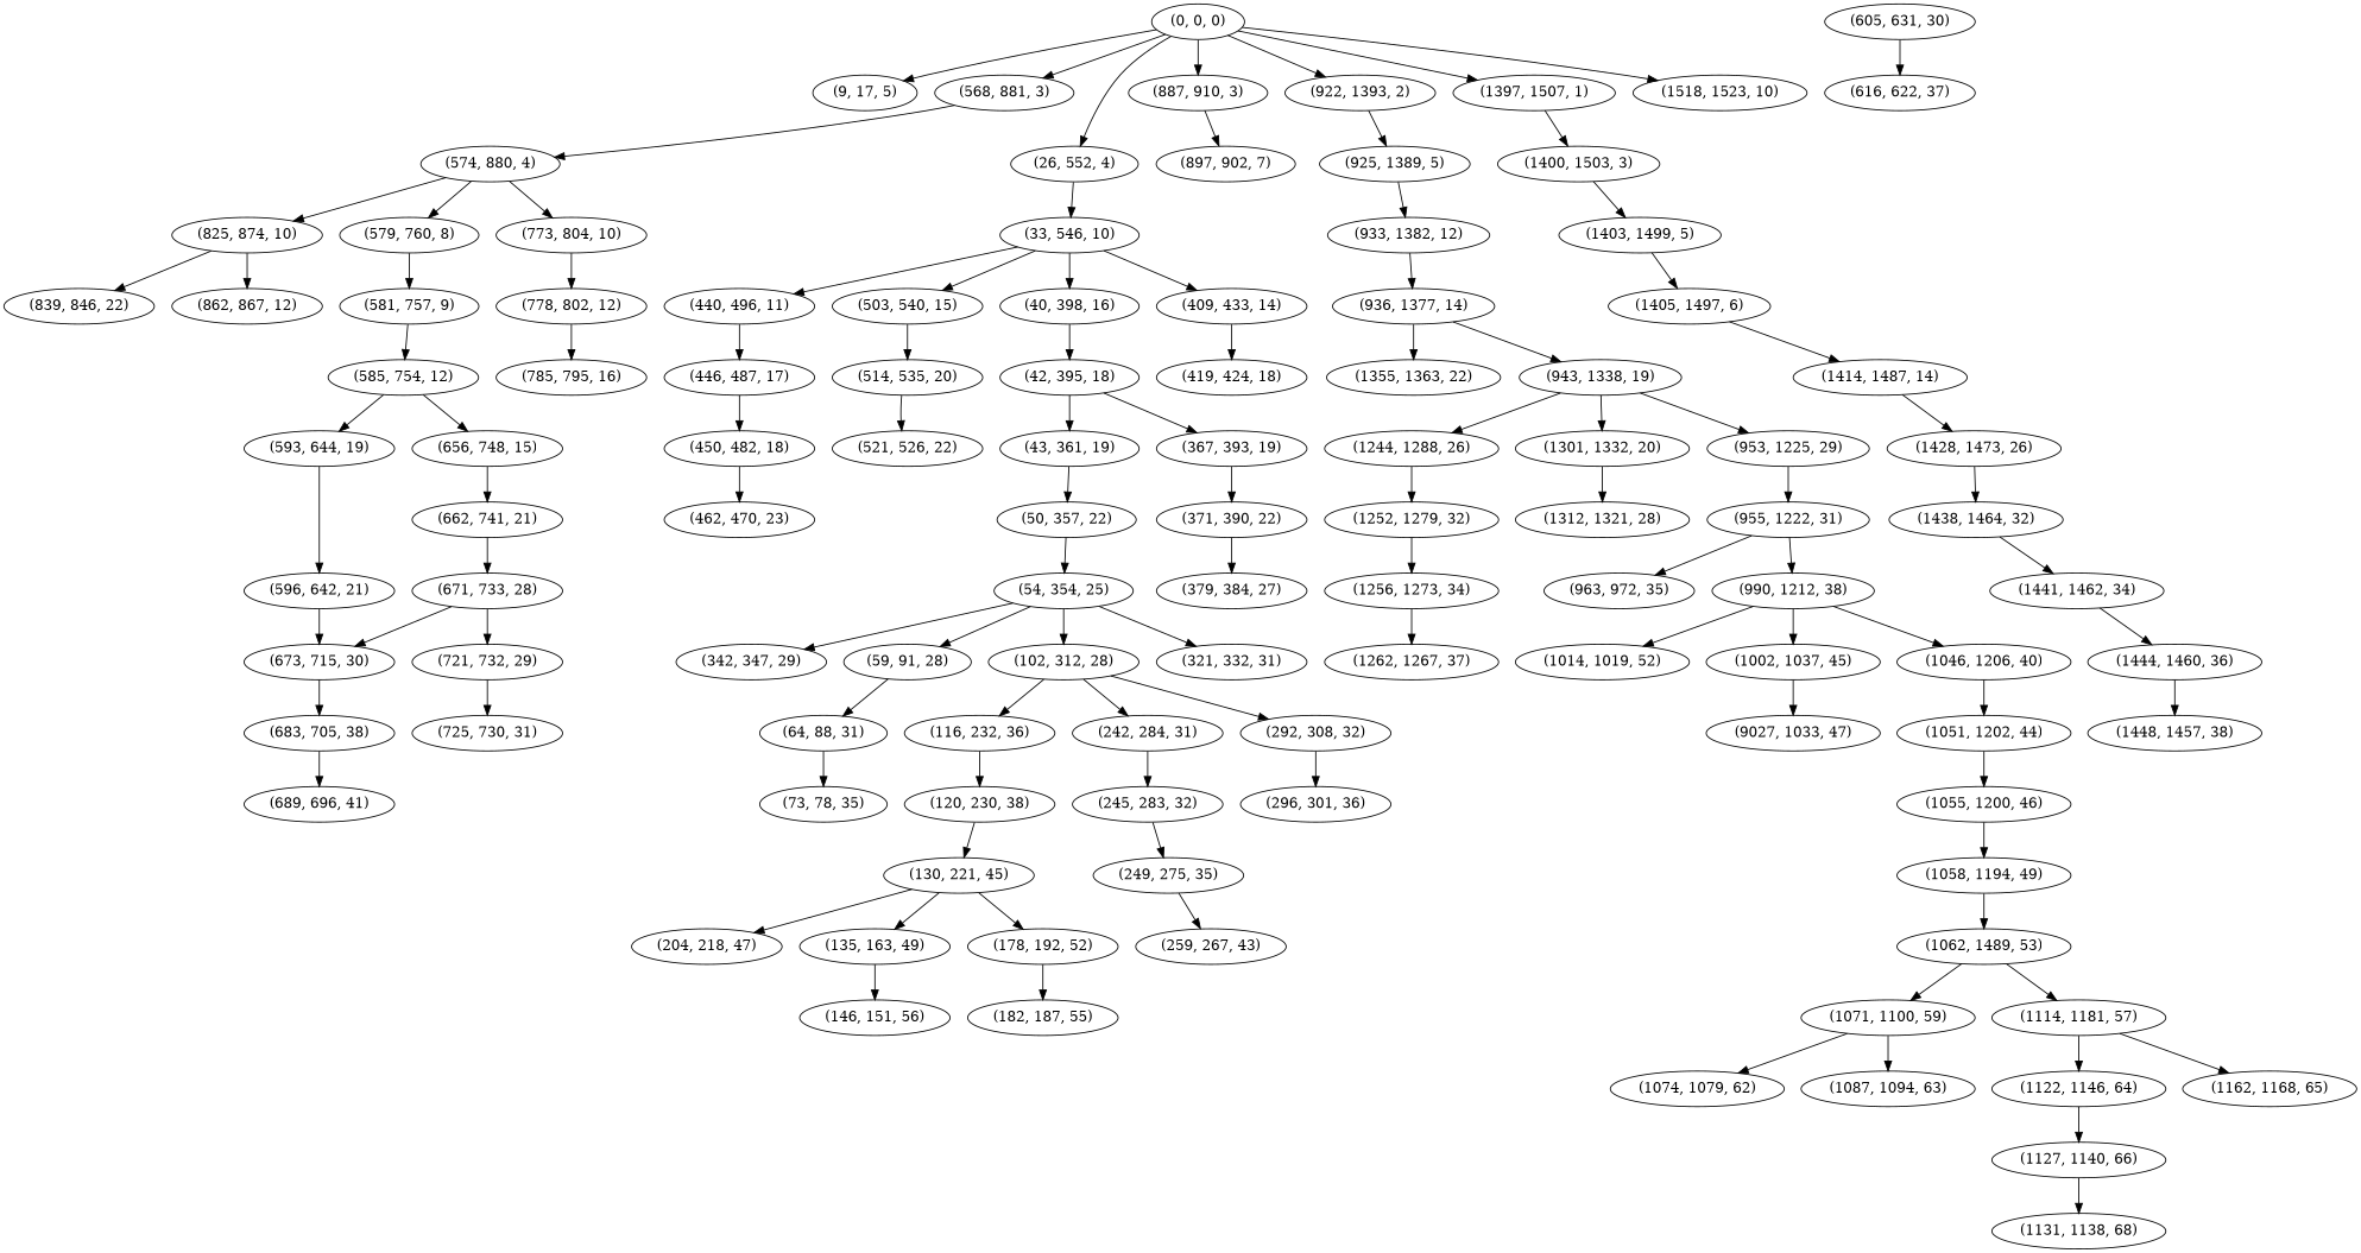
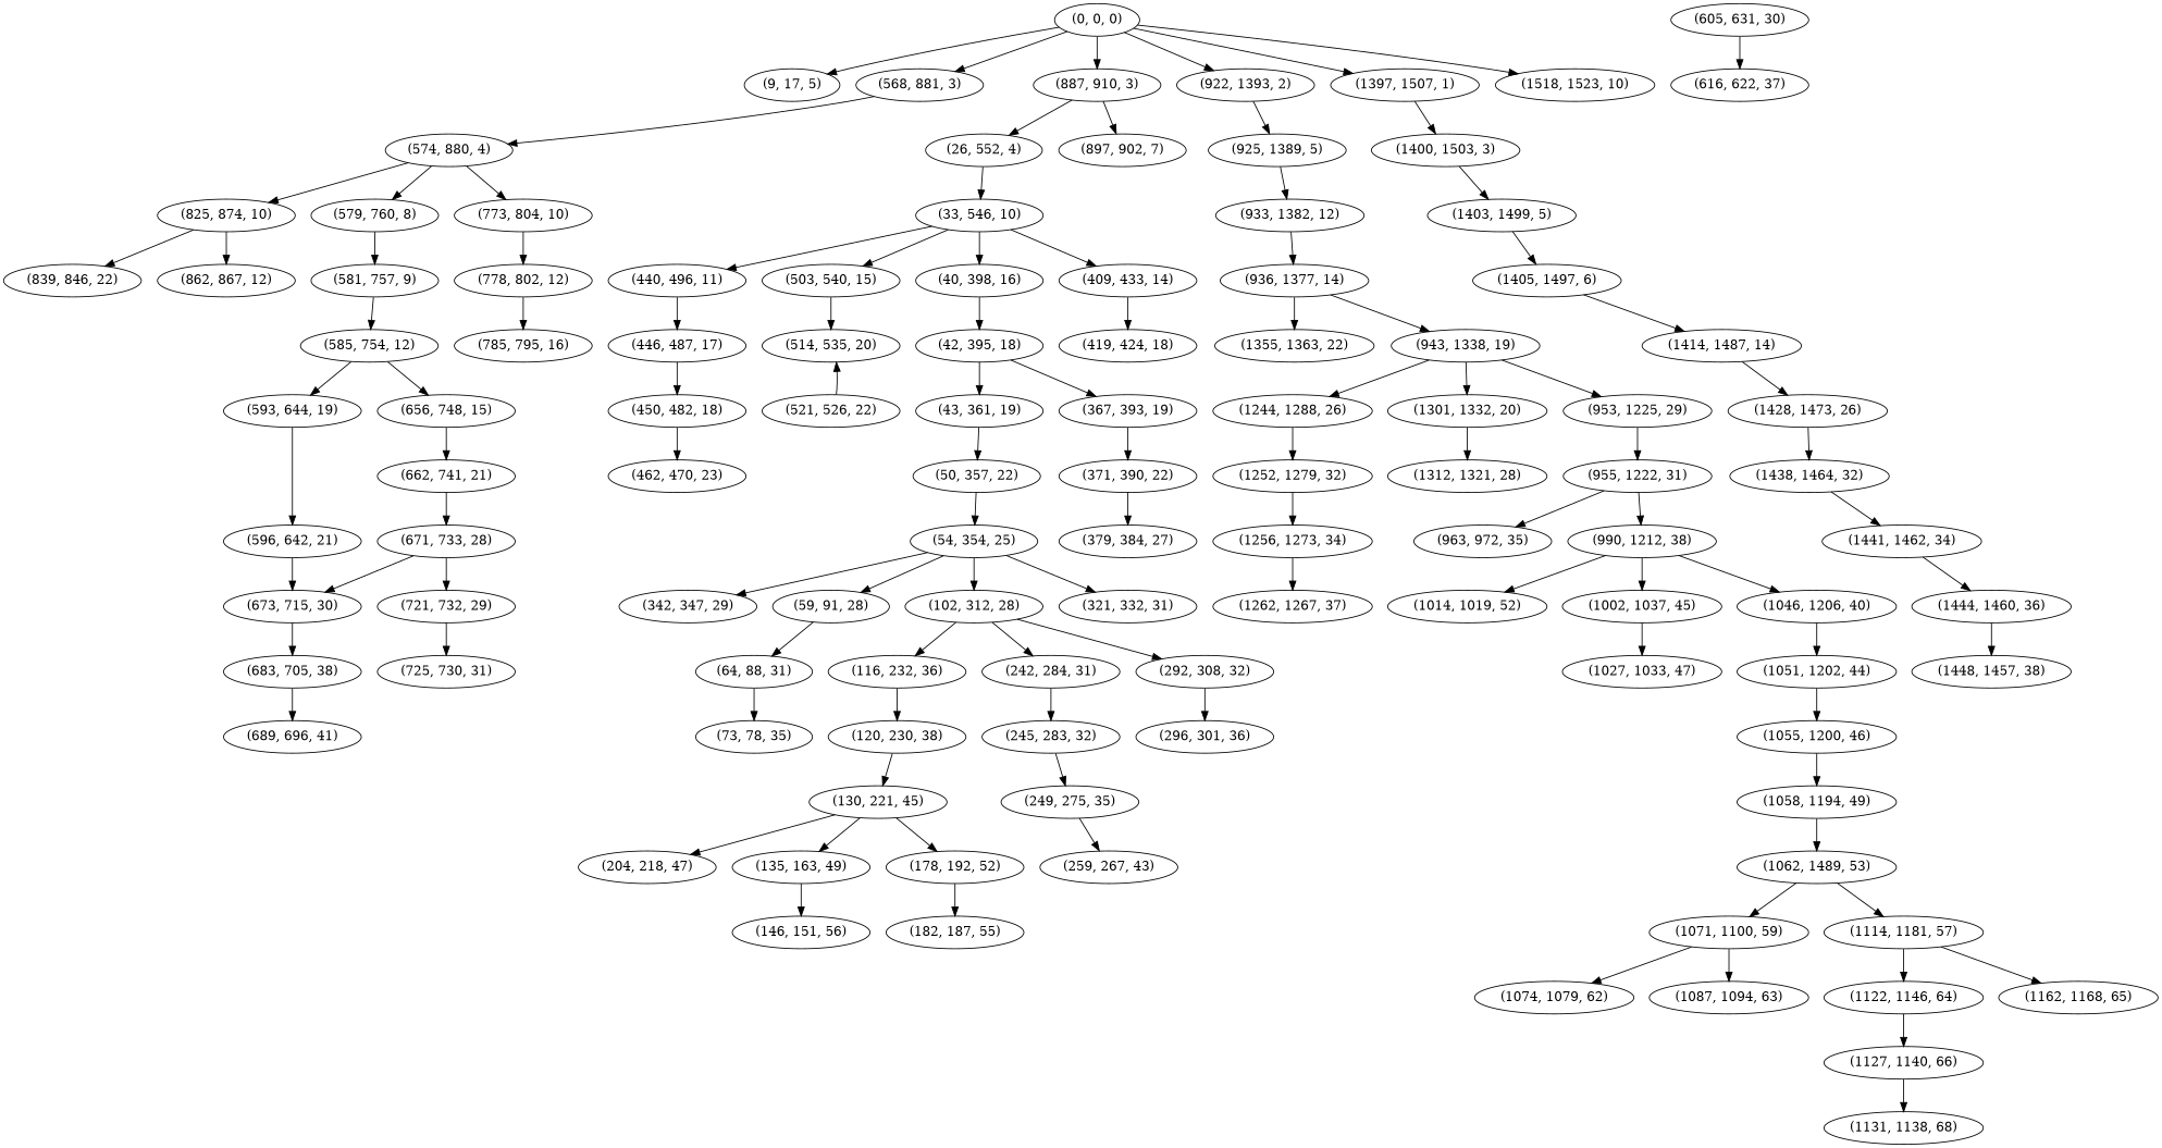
  digraph {
    "(0, 0, 0)"
    "(9, 17, 5)"
    "(26, 552, 4)"
    "(568, 881, 3)"
    "(887, 910, 3)"
    "(922, 1393, 2)"
    "(1397, 1507, 1)"
    "(1518, 1523, 10)"
    "(33, 546, 10)"
    "(574, 880, 4)"
    "(897, 902, 7)"
    "(925, 1389, 5)"
    "(1400, 1503, 3)"
    "(40, 398, 16)"
    "(409, 433, 14)"
    "(440, 496, 11)"
    "(503, 540, 15)"
    "(42, 395, 18)"
    "(419, 424, 18)"
    "(446, 487, 17)"
    "(514, 535, 20)"
    "(43, 361, 19)"
    "(367, 393, 19)"
    "(50, 357, 22)"
    "(371, 390, 22)"
    "(54, 354, 25)"
    "(59, 91, 28)"
    "(102, 312, 28)"
    "(321, 332, 31)"
    "(342, 347, 29)"
    "(64, 88, 31)"
    "(116, 232, 36)"
    "(242, 284, 31)"
    "(292, 308, 32)"
    "(73, 78, 35)"
    "(120, 230, 38)"
    "(245, 283, 32)"
    "(296, 301, 36)"
    "(130, 221, 45)"
    "(135, 163, 49)"
    "(178, 192, 52)"
    "(204, 218, 47)"
    "(146, 151, 56)"
    "(182, 187, 55)"
    "(249, 275, 35)"
    "(259, 267, 43)"
    "(379, 384, 27)"
    "(450, 482, 18)"
    "(462, 470, 23)"
    "(521, 526, 22)"
    "(579, 760, 8)"
    "(773, 804, 10)"
    "(825, 874, 10)"
    "(581, 757, 9)"
    "(778, 802, 12)"
    "(839, 846, 22)"
    "(862, 867, 12)"
    "(585, 754, 12)"
    "(593, 644, 19)"
    "(656, 748, 15)"
    "(596, 642, 21)"
    "(662, 741, 21)"
    "(673, 715, 30)"
    "(605, 631, 30)"
    "(616, 622, 37)"
    "(671, 733, 28)"
    "(721, 732, 29)"
    "(683, 705, 38)"
    "(725, 730, 31)"
    "(689, 696, 41)"
    "(785, 795, 16)"
    "(933, 1382, 12)"
    "(936, 1377, 14)"
    "(943, 1338, 19)"
    "(1355, 1363, 22)"
    "(953, 1225, 29)"
    "(1244, 1288, 26)"
    "(1301, 1332, 20)"
    "(955, 1222, 31)"
    "(1252, 1279, 32)"
    "(1312, 1321, 28)"
    "(963, 972, 35)"
    "(990, 1212, 38)"
    "(1002, 1037, 45)"
    "(1046, 1206, 40)"
    "(1014, 1019, 52)"
-   "(1027, 1033, 47)" [label="(9027, 1033, 47)"]
+   "(1027, 1033, 47)"
    "(1051, 1202, 44)"
    "(1055, 1200, 46)"
    "(1058, 1194, 49)"
    n91 [label="(1062, 1489, 53)"]
    "(1071, 1100, 59)"
    "(1114, 1181, 57)"
    "(1074, 1079, 62)"
    "(1087, 1094, 63)"
    "(1122, 1146, 64)"
    "(1162, 1168, 65)"
    "(1127, 1140, 66)"
    "(1131, 1138, 68)"
    "(1256, 1273, 34)"
    "(1262, 1267, 37)"
    "(1403, 1499, 5)"
    "(1405, 1497, 6)"
    "(1414, 1487, 14)"
    "(1428, 1473, 26)"
    "(1438, 1464, 32)"
    "(1441, 1462, 34)"
    "(1444, 1460, 36)"
    "(1448, 1457, 38)"
    "(0, 0, 0)" -> "(9, 17, 5)"
-   "(0, 0, 0)" -> "(26, 552, 4)"
+   "(887, 910, 3)" -> "(26, 552, 4)"
    "(0, 0, 0)" -> "(568, 881, 3)"
    "(0, 0, 0)" -> "(887, 910, 3)"
    "(0, 0, 0)" -> "(922, 1393, 2)"
    "(0, 0, 0)" -> "(1397, 1507, 1)"
    "(0, 0, 0)" -> "(1518, 1523, 10)"
    "(26, 552, 4)" -> "(33, 546, 10)"
    "(568, 881, 3)" -> "(574, 880, 4)"
    "(887, 910, 3)" -> "(897, 902, 7)"
    "(922, 1393, 2)" -> "(925, 1389, 5)"
    "(1397, 1507, 1)" -> "(1400, 1503, 3)"
    "(33, 546, 10)" -> "(40, 398, 16)"
    "(33, 546, 10)" -> "(409, 433, 14)"
    "(33, 546, 10)" -> "(440, 496, 11)"
    "(33, 546, 10)" -> "(503, 540, 15)"
    "(574, 880, 4)" -> "(579, 760, 8)"
    "(574, 880, 4)" -> "(773, 804, 10)"
    "(574, 880, 4)" -> "(825, 874, 10)"
    "(925, 1389, 5)" -> "(933, 1382, 12)"
    "(1400, 1503, 3)" -> "(1403, 1499, 5)"
    "(40, 398, 16)" -> "(42, 395, 18)"
    "(409, 433, 14)" -> "(419, 424, 18)"
    "(440, 496, 11)" -> "(446, 487, 17)"
    "(503, 540, 15)" -> "(514, 535, 20)"
    "(42, 395, 18)" -> "(43, 361, 19)"
    "(42, 395, 18)" -> "(367, 393, 19)"
    "(446, 487, 17)" -> "(450, 482, 18)"
-   "(514, 535, 20)" -> "(521, 526, 22)"
+   "(521, 526, 22)" -> "(514, 535, 20)"
    "(43, 361, 19)" -> "(50, 357, 22)"
    "(367, 393, 19)" -> "(371, 390, 22)"
    "(50, 357, 22)" -> "(54, 354, 25)"
    "(371, 390, 22)" -> "(379, 384, 27)"
    "(54, 354, 25)" -> "(59, 91, 28)"
    "(54, 354, 25)" -> "(102, 312, 28)"
    "(54, 354, 25)" -> "(321, 332, 31)"
    "(54, 354, 25)" -> "(342, 347, 29)"
    "(59, 91, 28)" -> "(64, 88, 31)"
    "(102, 312, 28)" -> "(116, 232, 36)"
    "(102, 312, 28)" -> "(242, 284, 31)"
    "(102, 312, 28)" -> "(292, 308, 32)"
    "(64, 88, 31)" -> "(73, 78, 35)"
    "(116, 232, 36)" -> "(120, 230, 38)"
    "(242, 284, 31)" -> "(245, 283, 32)"
    "(292, 308, 32)" -> "(296, 301, 36)"
    "(120, 230, 38)" -> "(130, 221, 45)"
    "(245, 283, 32)" -> "(249, 275, 35)"
    "(130, 221, 45)" -> "(135, 163, 49)"
    "(130, 221, 45)" -> "(178, 192, 52)"
    "(130, 221, 45)" -> "(204, 218, 47)"
    "(135, 163, 49)" -> "(146, 151, 56)"
    "(178, 192, 52)" -> "(182, 187, 55)"
    "(249, 275, 35)" -> "(259, 267, 43)"
    "(450, 482, 18)" -> "(462, 470, 23)"
    "(579, 760, 8)" -> "(581, 757, 9)"
    "(773, 804, 10)" -> "(778, 802, 12)"
    "(825, 874, 10)" -> "(839, 846, 22)"
    "(825, 874, 10)" -> "(862, 867, 12)"
    "(581, 757, 9)" -> "(585, 754, 12)"
    "(778, 802, 12)" -> "(785, 795, 16)"
    "(585, 754, 12)" -> "(593, 644, 19)"
    "(585, 754, 12)" -> "(656, 748, 15)"
    "(593, 644, 19)" -> "(596, 642, 21)"
    "(656, 748, 15)" -> "(662, 741, 21)"
    "(596, 642, 21)" -> "(673, 715, 30)"
    "(662, 741, 21)" -> "(671, 733, 28)"
    "(673, 715, 30)" -> "(683, 705, 38)"
    "(605, 631, 30)" -> "(616, 622, 37)"
    "(671, 733, 28)" -> "(673, 715, 30)"
    "(671, 733, 28)" -> "(721, 732, 29)"
    "(721, 732, 29)" -> "(725, 730, 31)"
    "(683, 705, 38)" -> "(689, 696, 41)"
    "(933, 1382, 12)" -> "(936, 1377, 14)"
    "(936, 1377, 14)" -> "(943, 1338, 19)"
    "(936, 1377, 14)" -> "(1355, 1363, 22)"
    "(943, 1338, 19)" -> "(953, 1225, 29)"
    "(943, 1338, 19)" -> "(1244, 1288, 26)"
    "(943, 1338, 19)" -> "(1301, 1332, 20)"
    "(953, 1225, 29)" -> "(955, 1222, 31)"
    "(1244, 1288, 26)" -> "(1252, 1279, 32)"
    "(1301, 1332, 20)" -> "(1312, 1321, 28)"
    "(955, 1222, 31)" -> "(963, 972, 35)"
    "(955, 1222, 31)" -> "(990, 1212, 38)"
    "(1252, 1279, 32)" -> "(1256, 1273, 34)"
    "(990, 1212, 38)" -> "(1002, 1037, 45)"
    "(990, 1212, 38)" -> "(1046, 1206, 40)"
    "(990, 1212, 38)" -> "(1014, 1019, 52)"
    "(1002, 1037, 45)" -> "(1027, 1033, 47)"
    "(1046, 1206, 40)" -> "(1051, 1202, 44)"
    "(1051, 1202, 44)" -> "(1055, 1200, 46)"
    "(1055, 1200, 46)" -> "(1058, 1194, 49)"
    "(1058, 1194, 49)" -> n91
    n91 -> "(1071, 1100, 59)"
    n91 -> "(1114, 1181, 57)"
    "(1071, 1100, 59)" -> "(1074, 1079, 62)"
    "(1071, 1100, 59)" -> "(1087, 1094, 63)"
    "(1114, 1181, 57)" -> "(1122, 1146, 64)"
    "(1114, 1181, 57)" -> "(1162, 1168, 65)"
    "(1122, 1146, 64)" -> "(1127, 1140, 66)"
    "(1127, 1140, 66)" -> "(1131, 1138, 68)"
    "(1256, 1273, 34)" -> "(1262, 1267, 37)"
    "(1403, 1499, 5)" -> "(1405, 1497, 6)"
    "(1405, 1497, 6)" -> "(1414, 1487, 14)"
    "(1414, 1487, 14)" -> "(1428, 1473, 26)"
    "(1428, 1473, 26)" -> "(1438, 1464, 32)"
    "(1438, 1464, 32)" -> "(1441, 1462, 34)"
    "(1441, 1462, 34)" -> "(1444, 1460, 36)"
    "(1444, 1460, 36)" -> "(1448, 1457, 38)"
  }
